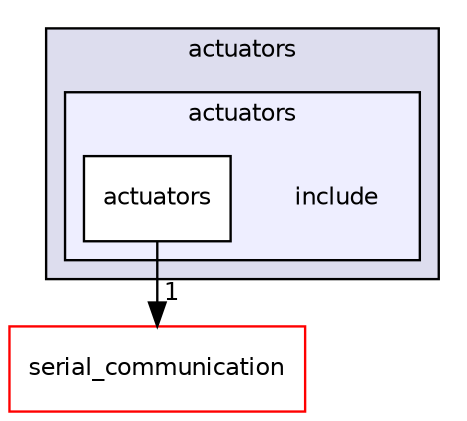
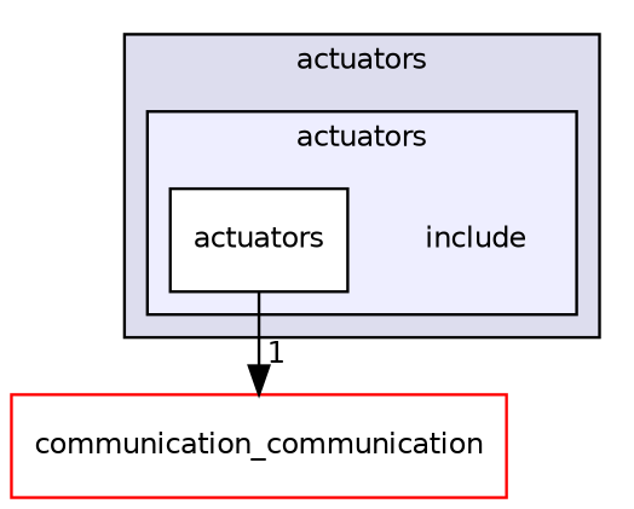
  digraph {
    compound=true
    fontname="DejaVu Sans"
    node [fontname="DejaVu Sans" fontsize=10 shape=box fillcolor=white style=filled]
    n1 [label=include shape=plaintext fillcolor="" style=""]
    n2 [label=actuators]
-   n3 [color=red label=serial_communication]
+   n3 [color=red label=communication_communication]
    subgraph cluster_1 {
      bgcolor="#ddddee"
      fontsize=10
      label=actuators
      pencolor=black
      subgraph cluster_2 {
        bgcolor="#eeeeff"
        fontsize=10
        pencolor=black
        n1
        n2
      }
    }
    n2 -> n3 [headlabel=1 labeldistance=1.5 labelfontname=Helvetica labelfontsize=10 fontname="DejaVu Sans"]
  }
